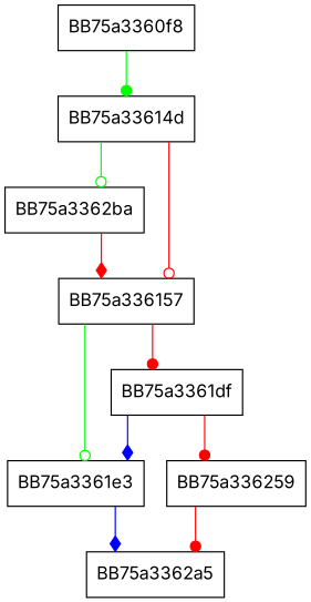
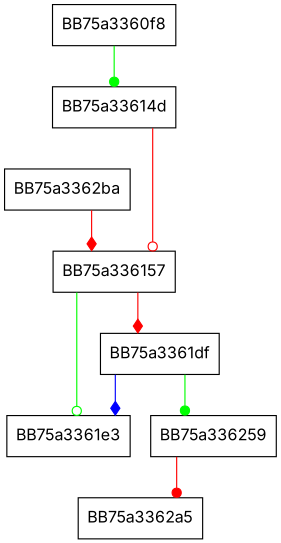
  digraph {
    fontname=Inter
    splines=ortho
    node [fontname=Inter shape=box]
    edge [arrowhead=dot color=green fontname=Inter]
    BB75a3360f8
    BB75a33614d
    BB75a3362ba
    BB75a336157
    BB75a3361df
    BB75a3361e3
    BB75a336259
    BB75a3362a5
    BB75a3360f8 -> BB75a33614d
-   BB75a33614d -> BB75a3362ba [arrowhead=odot]
    BB75a33614d -> BB75a336157 [arrowhead=odot color=red]
    BB75a3362ba -> BB75a336157 [arrowhead=diamond color=red]
-   BB75a336157 -> BB75a3361df [color=red]
+   BB75a336157 -> BB75a3361df [arrowhead=diamond color=red]
    BB75a336157 -> BB75a3361e3 [arrowhead=odot]
    BB75a3361df -> BB75a3361e3 [arrowhead=diamond color=blue]
-   BB75a3361df -> BB75a336259 [color=red]
-   BB75a3361e3 -> BB75a3362a5 [arrowhead=diamond color=blue]
+   BB75a3361df -> BB75a336259
    BB75a336259 -> BB75a3362a5 [color=red]
  }
